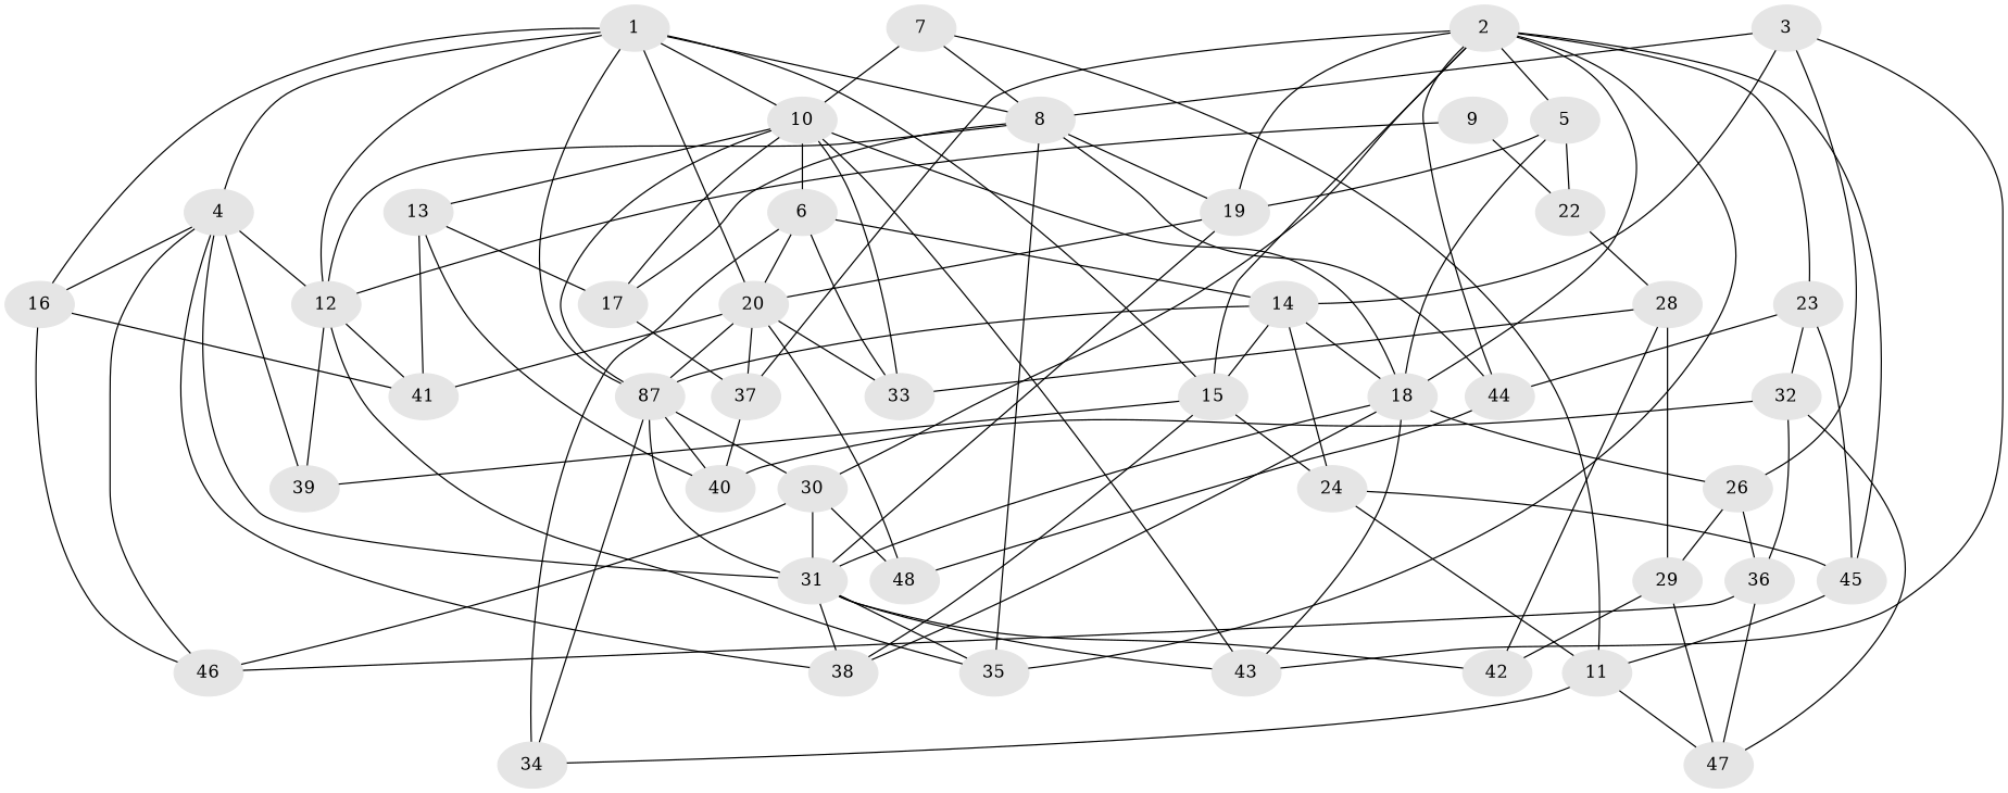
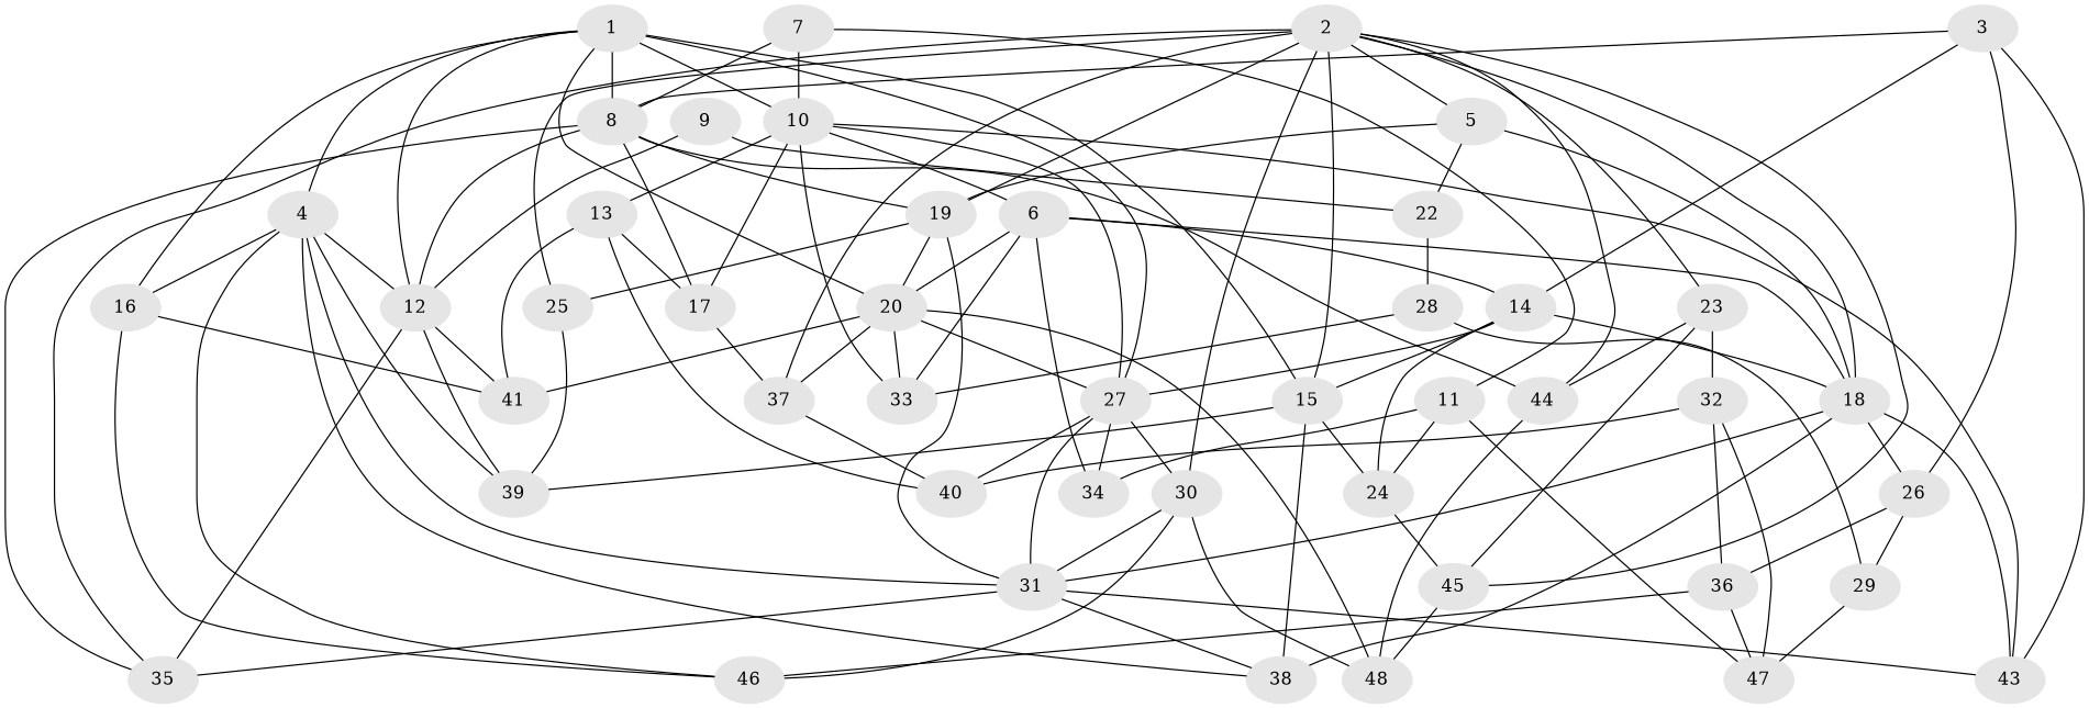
  graph {
    node [color=gray90 style=filled]
    edge [weight=1.0]
    1
    4
    8
    10
    12
    15
    16
    20
-   27 [label=87]
+   27
    31
    38
    39
    46
    19
    35
    44
    17
    43
    6
    33
    13
    41
    24
    37
    48
    30
    34
    40
    2
    5
    18
    23
+   25
    45
    22
    26
    32
    3
    14
    29
    36
-   42
    28
    7
    11
    47
    9
    1 -- 4
    1 -- 8 [weight=2.0]
    1 -- 10 [weight=2.0]
    1 -- 12
    1 -- 15
    1 -- 16
    1 -- 20 [weight=2.0]
    1 -- 27 [weight=2.0]
    4 -- 12 [weight=2.0]
    4 -- 16
    4 -- 31
    4 -- 38
    4 -- 39
    4 -- 46
    8 -- 12 [weight=2.0]
    8 -- 19
    8 -- 35
    8 -- 44
    8 -- 17
    10 -- 27
    10 -- 17
    10 -- 43
    10 -- 6
    10 -- 33
    10 -- 13
    12 -- 39
    12 -- 35
    12 -- 41
    15 -- 38
    15 -- 39
    15 -- 24
    16 -- 46
    16 -- 41
    20 -- 27
    20 -- 33
    20 -- 41
    20 -- 37
    20 -- 48
    27 -- 31 [weight=2.0]
    27 -- 30
    27 -- 34
    27 -- 40
    31 -- 38
    31 -- 35
    31 -- 43
-   31 -- 42 [weight=2.0]
    19 -- 20
    19 -- 31
+   19 -- 25
    44 -- 48
    17 -- 37
    6 -- 20 [weight=4.0]
    6 -- 33
    6 -- 34
-   10 -- 18
+   6 -- 18
    6 -- 14 [weight=3.0]
    13 -- 17
    13 -- 41
    13 -- 40
    24 -- 45
    37 -- 40
    30 -- 31 [weight=2.0]
    30 -- 46
    30 -- 48
    2 -- 15
    2 -- 19
    2 -- 35
    2 -- 44
    2 -- 37
    2 -- 30
    2 -- 5
    2 -- 18
    2 -- 23
+   2 -- 25 [weight=2.0]
    2 -- 45
    5 -- 19 [weight=3.0]
    5 -- 18 [weight=3.0]
    5 -- 22
    18 -- 31
    18 -- 38
    18 -- 43
    18 -- 26
    23 -- 44
    23 -- 45
    23 -- 32
-   45 -- 11
+   25 -- 39
+   45 -- 48
    22 -- 28
    26 -- 29
    26 -- 36
    32 -- 40
    32 -- 36
    32 -- 47
    3 -- 8
    3 -- 43
    3 -- 26
    3 -- 14
    14 -- 15
    14 -- 27
    14 -- 24
    14 -- 18
-   29 -- 42
    29 -- 47
    36 -- 46
    36 -- 47
    28 -- 33
    28 -- 29
-   28 -- 42
    7 -- 8
    7 -- 10 [weight=2.0]
    7 -- 11
    11 -- 24
    11 -- 34
    11 -- 47
    9 -- 12 [weight=2.0]
    9 -- 22
  }
